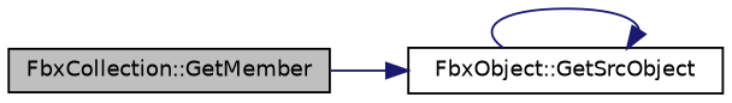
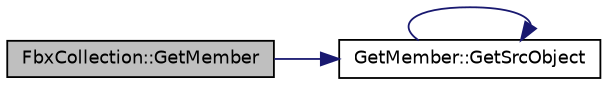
  digraph {
    rankdir=LR
    fontname="DejaVu Sans"
    node [color=black fontname="DejaVu Sans" fontsize=10 shape=record style=filled]
    edge [color=midnightblue fontname="DejaVu Sans" fontsize=10 labelfontname=Helvetica labelfontsize=10 style=solid]
    n1 [fillcolor=grey75 fontcolor=black height=0.2 label="FbxCollection::GetMember" width=0.4]
-   n2 [fillcolor=white height=0.2 label="FbxObject::GetSrcObject" width=0.4]
+   n2 [fillcolor=white height=0.2 label="GetMember::GetSrcObject" width=0.4]
    n1 -> n2
    n2 -> n2
  }
